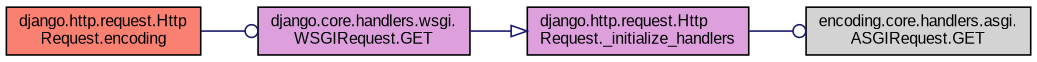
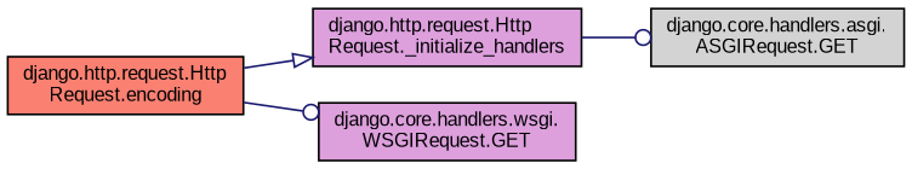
  digraph {
    fontname="Liberation Sans"
    rankdir=LR
    node [color=black fillcolor=plum fontname="Liberation Sans" fontsize=10 shape=record style=filled]
    edge [arrowhead=odot color=midnightblue fontname="Liberation Sans" fontsize=10 labelfontname=Helvetica labelfontsize=10 style=solid]
    n1 [fillcolor=salmon fontcolor=black height=0.2 label="django.http.request.Http\lRequest.encoding" width=0.4]
    n2 [height=0.2 label="django.http.request.Http\lRequest._initialize_handlers" width=0.4]
    n3 [height=0.2 label="django.core.handlers.wsgi.\lWSGIRequest.GET" width=0.4]
-   n4 [fillcolor=lightgrey height=0.2 label="encoding.core.handlers.asgi.\lASGIRequest.GET" width=0.4]
-   n3 -> n2 [arrowhead=onormal]
+   n4 [fillcolor=lightgrey height=0.2 label="django.core.handlers.asgi.\lASGIRequest.GET" width=0.4]
+   n1 -> n2 [arrowhead=onormal]
    n1 -> n3
    n2 -> n4
  }
